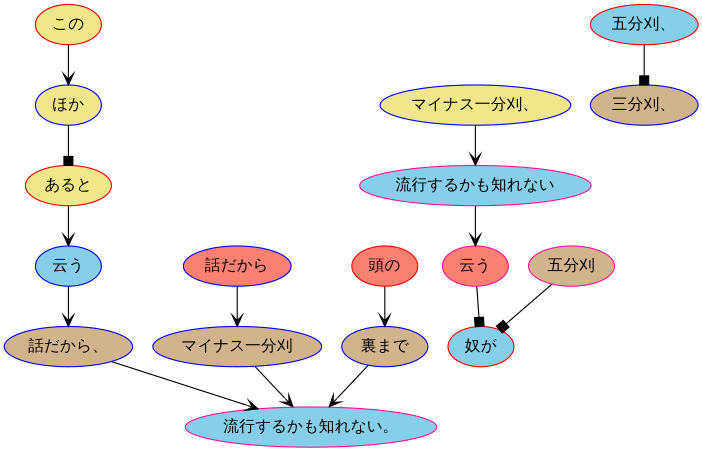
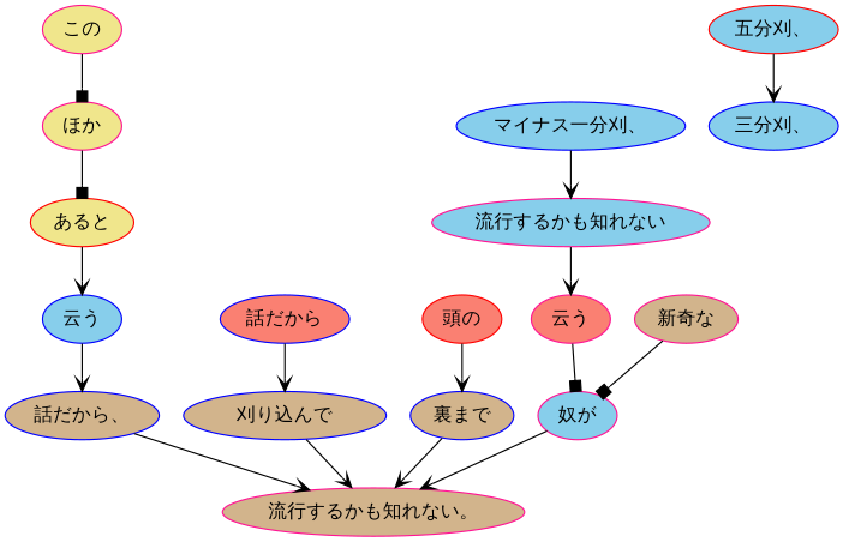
  digraph {
    fontname="Playfair Display"
    node [color=blue fillcolor=skyblue fontname="Playfair Display" style=filled]
    edge [arrowhead=vee fontname="Playfair Display"]
-   n1 [color=red fillcolor=khaki label="この"]
-   n2 [fillcolor=khaki label="ほか"]
+   n1 [color=deeppink fillcolor=khaki label="この"]
+   n2 [color=deeppink fillcolor=khaki label="ほか"]
    n3 [color=red fillcolor=khaki label="あると"]
    n4 [label="云う"]
    n5 [color=red label="五分刈、"]
-   n6 [fillcolor=tan label="三分刈、"]
+   n6 [label="三分刈、"]
    n7 [fillcolor=tan label="話だから、"]
-   n8 [color=deeppink label="流行するかも知れない。"]
+   n8 [color=deeppink fillcolor=tan label="流行するかも知れない。"]
    n9 [fillcolor=salmon label="話だから"]
-   n10 [fillcolor=tan label="マイナス一分刈"]
+   n10 [fillcolor=tan label="刈り込んで"]
    n11 [color=red fillcolor=salmon label="頭の"]
    n12 [fillcolor=tan label="裏まで"]
-   n13 [fillcolor=khaki label="マイナス一分刈、"]
+   n13 [label="マイナス一分刈、"]
    n14 [color=deeppink label="流行するかも知れない"]
    n15 [color=deeppink fillcolor=salmon label="云う"]
-   n16 [color=red label="奴が"]
-   n17 [color=deeppink fillcolor=tan label="五分刈"]
-   n1 -> n2
+   n16 [color=deeppink label="奴が"]
+   n17 [color=deeppink fillcolor=tan label="新奇な"]
+   n1 -> n2 [arrowhead=box]
    n2 -> n3 [arrowhead=box]
    n3 -> n4
    n4 -> n7
-   n5 -> n6 [arrowhead=box]
+   n5 -> n6
    n7 -> n8
    n9 -> n10
    n10 -> n8
    n11 -> n12
    n12 -> n8
    n13 -> n14
    n14 -> n15
    n15 -> n16 [arrowhead=box]
+   n16 -> n8
    n17 -> n16 [arrowhead=box]
  }
